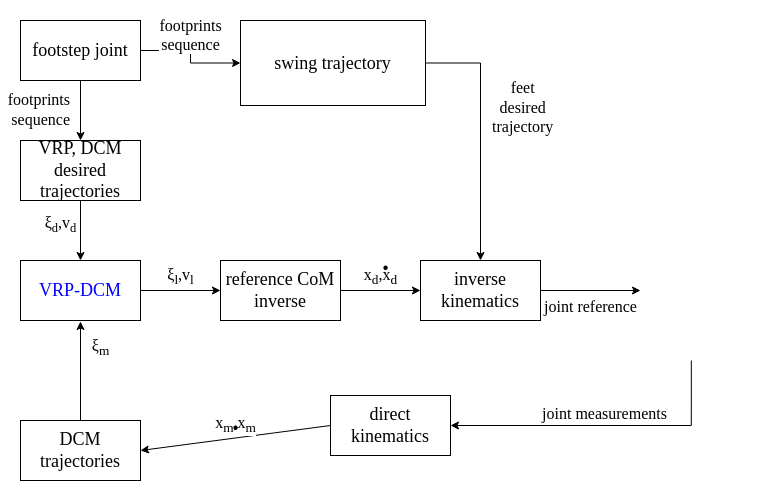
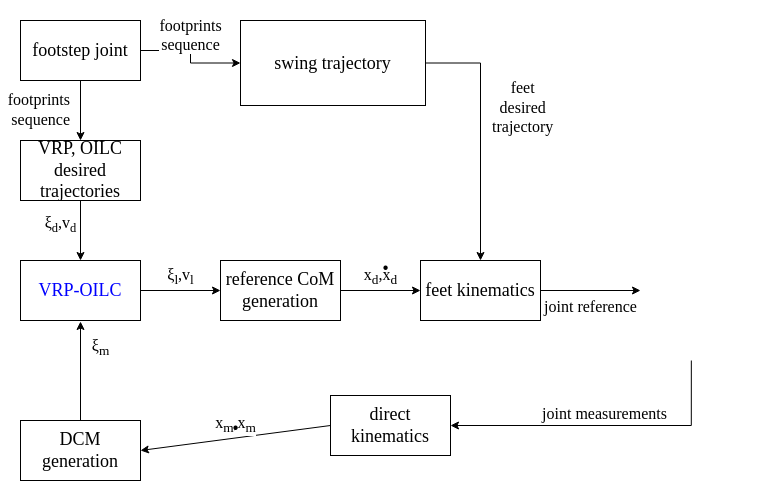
  <mxCell id="0" />
  <mxCell id="1" parent="0" />
  <mxCell id="2" value="&lt;font face=&quot;Times New Roman&quot; style=&quot;font-size: 18px&quot;&gt;future VRP generation&lt;/font&gt;" style="rounded=0;whiteSpace=wrap;html=1;fontFamily=Computer Modern;" parent="1" vertex="1"><mxGeometry x="20" y="260" width="120" height="60" as="geometry" /></mxCell>
- <mxCell id="3" value="&lt;font face=&quot;Times New Roman&quot;&gt;&lt;span style=&quot;font-size: 18px&quot;&gt;reference CoM inverse&lt;/span&gt;&lt;/font&gt;" style="rounded=0;whiteSpace=wrap;html=1;fontFamily=Computer Modern;" parent="1" vertex="1"><mxGeometry x="220" y="260" width="120" height="60" as="geometry" /></mxCell>
- <mxCell id="4" value="&lt;font face=&quot;Times New Roman&quot;&gt;&lt;span style=&quot;font-size: 18px&quot;&gt;VRP-DCM&lt;/span&gt;&lt;/font&gt;" style="rounded=0;whiteSpace=wrap;html=1;fontFamily=Computer Modern;fontColor=#0000FF;" parent="1" vertex="1"><mxGeometry x="20" y="260" width="120" height="60" as="geometry" /></mxCell>
+ <mxCell id="3" value="&lt;font face=&quot;Times New Roman&quot;&gt;&lt;span style=&quot;font-size: 18px&quot;&gt;reference CoM generation&lt;/span&gt;&lt;/font&gt;" style="rounded=0;whiteSpace=wrap;html=1;fontFamily=Computer Modern;" parent="1" vertex="1"><mxGeometry x="220" y="260" width="120" height="60" as="geometry" /></mxCell>
+ <mxCell id="4" value="&lt;font face=&quot;Times New Roman&quot;&gt;&lt;span style=&quot;font-size: 18px&quot;&gt;VRP-OILC&lt;/span&gt;&lt;/font&gt;" style="rounded=0;whiteSpace=wrap;html=1;fontFamily=Computer Modern;fontColor=#0000FF;" parent="1" vertex="1"><mxGeometry x="20" y="260" width="120" height="60" as="geometry" /></mxCell>
  <mxCell id="5" value="&lt;span style=&quot;font-size: 16px&quot;&gt;ξ&lt;sub&gt;l&lt;/sub&gt;,v&lt;sub&gt;l&lt;/sub&gt;&lt;/span&gt;" style="endArrow=classic;html=1;labelPosition=center;verticalLabelPosition=top;align=center;verticalAlign=bottom;fontFamily=Computer Modern;" parent="1" edge="1"><mxGeometry width="50" height="50" relative="1" as="geometry"><mxPoint x="140" y="290" as="sourcePoint" /><mxPoint x="220" y="290" as="targetPoint" /></mxGeometry></mxCell>
  <mxCell id="6" style="edgeStyle=orthogonalEdgeStyle;rounded=0;orthogonalLoop=1;jettySize=auto;html=1;exitX=0.5;exitY=1;exitDx=0;exitDy=0;fontSize=16;endSize=6;strokeColor=#000000;entryX=1;entryY=0.5;entryDx=0;entryDy=0;" edge="1" parent="1" source="8" target="20"><mxGeometry relative="1" as="geometry"><mxPoint x="691" y="500" as="targetPoint" /></mxGeometry></mxCell>
  <mxCell id="7" value="&lt;font face=&quot;computer modern&quot;&gt;&lt;span style=&quot;font-size: 16px&quot;&gt;joint measurements&lt;/span&gt;&lt;/font&gt;" style="edgeLabel;html=1;align=center;verticalAlign=middle;resizable=0;points=[];fontSize=12;" vertex="1" connectable="0" parent="6"><mxGeometry x="-0.009" y="2" relative="1" as="geometry"><mxPoint y="-15" as="offset" /></mxGeometry></mxCell>
  <mxCell id="8" value="" style="shape=image;verticalLabelPosition=bottom;labelBackgroundColor=default;verticalAlign=top;aspect=fixed;imageAspect=0;image=https://i.imgur.com/KMJdVDG.jpeg;" vertex="1" parent="1"><mxGeometry x="640" y="220" width="101.67" height="140" as="geometry" /></mxCell>
  <mxCell id="9" value="&lt;span style=&quot;font-size: 16px&quot;&gt;ξ&lt;sub&gt;m&lt;/sub&gt;&lt;/span&gt;" style="endArrow=classic;html=1;fontFamily=Computer Modern;fontSize=18;labelPosition=center;verticalLabelPosition=top;align=center;verticalAlign=bottom;rounded=0;" edge="1" parent="1"><mxGeometry x="0.273" y="-20" width="50" height="50" relative="1" as="geometry"><mxPoint x="80" y="431" as="sourcePoint" /><mxPoint x="80" y="321" as="targetPoint" /><Array as="points" /><mxPoint as="offset" /></mxGeometry></mxCell>
  <mxCell id="10" value="&lt;span style=&quot;font-size: 16px&quot;&gt;ξ&lt;/span&gt;&lt;span style=&quot;font-size: 15px&quot;&gt;&lt;sub&gt;d&lt;/sub&gt;&lt;/span&gt;&lt;span style=&quot;font-size: 16px&quot;&gt;,v&lt;/span&gt;&lt;span style=&quot;font-size: 15px&quot;&gt;&lt;sub&gt;d&lt;/sub&gt;&lt;/span&gt;" style="endArrow=classic;html=1;fontFamily=Computer Modern;fontSize=18;labelPosition=center;verticalLabelPosition=top;align=center;verticalAlign=bottom;rounded=0;entryX=0.5;entryY=0;entryDx=0;entryDy=0;" edge="1" parent="1" source="11" target="4"><mxGeometry x="0.273" y="-20" width="50" height="50" relative="1" as="geometry"><mxPoint x="80" y="150" as="sourcePoint" /><mxPoint x="110" y="90" as="targetPoint" /><Array as="points" /><mxPoint as="offset" /></mxGeometry></mxCell>
- <mxCell id="11" value="&lt;font face=&quot;Times New Roman&quot;&gt;&lt;span style=&quot;font-size: 18px&quot;&gt;VRP, DCM desired trajectories&lt;/span&gt;&lt;/font&gt;" style="rounded=0;whiteSpace=wrap;html=1;fontFamily=Computer Modern;" vertex="1" parent="1"><mxGeometry x="20" y="140" width="120" height="60" as="geometry" /></mxCell>
- <mxCell id="12" value="&lt;font face=&quot;Times New Roman&quot;&gt;&lt;span style=&quot;font-size: 18px&quot;&gt;DCM trajectories&lt;/span&gt;&lt;/font&gt;" style="rounded=0;whiteSpace=wrap;html=1;fontFamily=Computer Modern;" vertex="1" parent="1"><mxGeometry x="20" y="420" width="120" height="60" as="geometry" /></mxCell>
+ <mxCell id="11" value="&lt;font face=&quot;Times New Roman&quot;&gt;&lt;span style=&quot;font-size: 18px&quot;&gt;VRP, OILC desired trajectories&lt;/span&gt;&lt;/font&gt;" style="rounded=0;whiteSpace=wrap;html=1;fontFamily=Computer Modern;" vertex="1" parent="1"><mxGeometry x="20" y="140" width="120" height="60" as="geometry" /></mxCell>
+ <mxCell id="12" value="&lt;font face=&quot;Times New Roman&quot;&gt;&lt;span style=&quot;font-size: 18px&quot;&gt;DCM generation&lt;/span&gt;&lt;/font&gt;" style="rounded=0;whiteSpace=wrap;html=1;fontFamily=Computer Modern;" vertex="1" parent="1"><mxGeometry x="20" y="420" width="120" height="60" as="geometry" /></mxCell>
  <mxCell id="13" value="&lt;font face=&quot;computer modern&quot;&gt;footprints&lt;br&gt;sequence&lt;/font&gt;" style="edgeStyle=orthogonalEdgeStyle;rounded=0;orthogonalLoop=1;jettySize=auto;html=1;exitX=1;exitY=0.5;exitDx=0;exitDy=0;fontSize=16;endSize=6;strokeColor=#000000;labelPosition=center;verticalLabelPosition=top;align=center;verticalAlign=bottom;" edge="1" parent="1" source="16" target="25"><mxGeometry relative="1" as="geometry" /></mxCell>
  <mxCell id="14" style="edgeStyle=orthogonalEdgeStyle;rounded=0;orthogonalLoop=1;jettySize=auto;html=1;exitX=0.5;exitY=1;exitDx=0;exitDy=0;entryX=0.5;entryY=0;entryDx=0;entryDy=0;fontSize=16;endSize=6;strokeColor=#000000;" edge="1" parent="1" source="16" target="11"><mxGeometry relative="1" as="geometry" /></mxCell>
  <mxCell id="15" value="&lt;span style=&quot;font-family: &amp;#34;computer modern&amp;#34; ; font-size: 16px&quot;&gt;footprints&lt;/span&gt;&lt;br style=&quot;font-family: &amp;#34;computer modern&amp;#34; ; font-size: 16px&quot;&gt;&lt;span style=&quot;font-family: &amp;#34;computer modern&amp;#34; ; font-size: 16px&quot;&gt;sequence&lt;/span&gt;" style="edgeLabel;html=1;align=right;verticalAlign=middle;resizable=0;points=[];fontSize=12;labelPosition=left;verticalLabelPosition=middle;" vertex="1" connectable="0" parent="14"><mxGeometry x="-0.08" relative="1" as="geometry"><mxPoint x="-10" as="offset" /></mxGeometry></mxCell>
  <mxCell id="16" value="&lt;font face=&quot;Times New Roman&quot;&gt;&lt;span style=&quot;font-size: 18px&quot;&gt;footstep joint&lt;br&gt;&lt;/span&gt;&lt;/font&gt;" style="rounded=0;whiteSpace=wrap;html=1;fontFamily=Computer Modern;" vertex="1" parent="1"><mxGeometry x="20" y="20" width="120" height="60" as="geometry" /></mxCell>
  <mxCell id="17" value="&lt;span style=&quot;font-family: &amp;#34;computer modern&amp;#34;&quot;&gt;x&lt;/span&gt;&lt;sub style=&quot;font-family: &amp;#34;computer modern&amp;#34;&quot;&gt;d&lt;/sub&gt;&lt;span style=&quot;font-family: &amp;#34;computer modern&amp;#34;&quot;&gt;,x&lt;/span&gt;&lt;sub style=&quot;font-family: &amp;#34;computer modern&amp;#34;&quot;&gt;d&lt;/sub&gt;" style="endArrow=classic;html=1;rounded=0;fontSize=16;endSize=6;strokeColor=#000000;labelPosition=center;verticalLabelPosition=top;align=center;verticalAlign=bottom;" edge="1" parent="1"><mxGeometry width="50" height="50" relative="1" as="geometry"><mxPoint x="340" y="290" as="sourcePoint" /><mxPoint x="420" y="290" as="targetPoint" /></mxGeometry></mxCell>
- <mxCell id="18" value="&lt;font face=&quot;Times New Roman&quot;&gt;&lt;span style=&quot;font-size: 18px&quot;&gt;inverse kinematics&lt;/span&gt;&lt;/font&gt;" style="rounded=0;whiteSpace=wrap;html=1;fontFamily=Computer Modern;" vertex="1" parent="1"><mxGeometry x="420" y="260" width="120" height="60" as="geometry" /></mxCell>
+ <mxCell id="18" value="&lt;font face=&quot;Times New Roman&quot;&gt;&lt;span style=&quot;font-size: 18px&quot;&gt;feet kinematics&lt;/span&gt;&lt;/font&gt;" style="rounded=0;whiteSpace=wrap;html=1;fontFamily=Computer Modern;" vertex="1" parent="1"><mxGeometry x="420" y="260" width="120" height="60" as="geometry" /></mxCell>
  <mxCell id="19" value="&lt;font face=&quot;computer modern&quot;&gt;joint reference&lt;br&gt;&lt;/font&gt;" style="endArrow=classic;html=1;rounded=0;fontSize=16;endSize=6;strokeColor=#000000;entryX=0;entryY=0.5;entryDx=0;entryDy=0;labelPosition=center;verticalLabelPosition=bottom;align=center;verticalAlign=top;" edge="1" parent="1" target="8"><mxGeometry width="50" height="50" relative="1" as="geometry"><mxPoint x="540" y="290" as="sourcePoint" /><mxPoint x="590" y="240" as="targetPoint" /></mxGeometry></mxCell>
  <mxCell id="20" value="&lt;font face=&quot;Times New Roman&quot;&gt;&lt;span style=&quot;font-size: 18px&quot;&gt;direct kinematics&lt;/span&gt;&lt;/font&gt;" style="rounded=0;whiteSpace=wrap;html=1;fontFamily=Computer Modern;" vertex="1" parent="1"><mxGeometry x="330" y="395" width="120" height="60" as="geometry" /></mxCell>
  <mxCell id="21" value="&lt;span style=&quot;font-size: 16px&quot;&gt;x&lt;sub&gt;m&lt;/sub&gt;,x&lt;sub&gt;m&lt;/sub&gt;&lt;/span&gt;" style="endArrow=classic;html=1;labelPosition=center;verticalLabelPosition=top;align=center;verticalAlign=bottom;fontFamily=Computer Modern;exitX=0;exitY=0.5;exitDx=0;exitDy=0;" edge="1" parent="1" source="20"><mxGeometry width="50" height="50" relative="1" as="geometry"><mxPoint x="220" y="449.5" as="sourcePoint" /><mxPoint x="140" y="450" as="targetPoint" /></mxGeometry></mxCell>
  <mxCell id="22" value="•" style="text;html=1;align=center;verticalAlign=middle;resizable=0;points=[];autosize=1;strokeColor=none;fillColor=none;fontSize=16;" vertex="1" parent="1"><mxGeometry x="225" y="417" width="20" height="20" as="geometry" /></mxCell>
  <mxCell id="23" value="•" style="text;html=1;align=center;verticalAlign=middle;resizable=0;points=[];autosize=1;strokeColor=none;fillColor=none;fontSize=16;" vertex="1" parent="1"><mxGeometry x="375" y="257" width="20" height="20" as="geometry" /></mxCell>
  <mxCell id="24" value="&lt;div style=&quot;text-align: center&quot;&gt;&lt;font face=&quot;computer modern&quot;&gt;feet&lt;/font&gt;&lt;/div&gt;&lt;div style=&quot;text-align: center&quot;&gt;&lt;font face=&quot;computer modern&quot;&gt;desired&lt;/font&gt;&lt;/div&gt;&lt;div style=&quot;text-align: center&quot;&gt;&lt;font face=&quot;computer modern&quot;&gt;trajectory&lt;/font&gt;&lt;/div&gt;" style="edgeStyle=orthogonalEdgeStyle;rounded=0;orthogonalLoop=1;jettySize=auto;html=1;exitX=1;exitY=0.5;exitDx=0;exitDy=0;entryX=0.5;entryY=0;entryDx=0;entryDy=0;fontSize=16;endSize=6;strokeColor=#000000;labelPosition=right;verticalLabelPosition=top;align=left;verticalAlign=bottom;" edge="1" parent="1" source="25" target="18"><mxGeometry x="0.03" y="10" relative="1" as="geometry"><mxPoint as="offset" /></mxGeometry></mxCell>
  <mxCell id="25" value="&lt;font face=&quot;Times New Roman&quot;&gt;&lt;span style=&quot;font-size: 18px&quot;&gt;swing trajectory&lt;br&gt;&lt;/span&gt;&lt;/font&gt;" style="rounded=0;whiteSpace=wrap;html=1;fontFamily=Computer Modern;" vertex="1" parent="1"><mxGeometry x="240" y="20" width="185" height="85" as="geometry" /></mxCell>
